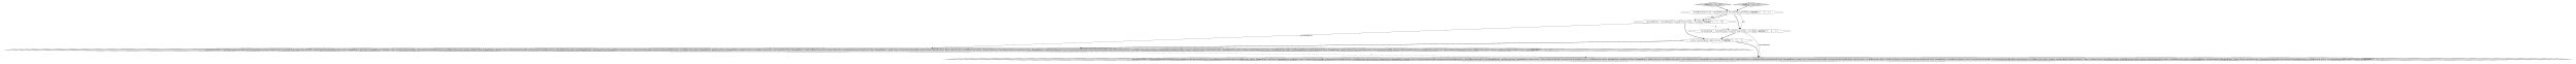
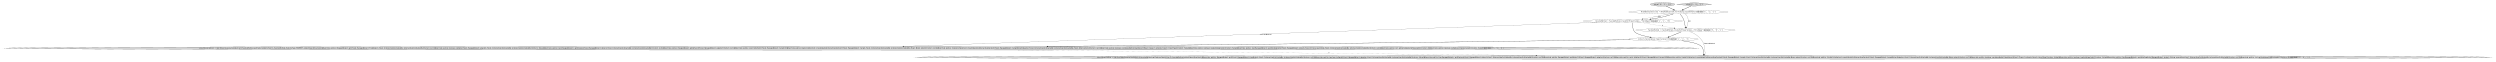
  digraph {
    fontname="JetBrains Mono"
    node [fillcolor=lightgray fontname="JetBrains Mono" shape=ellipse style=filled]
    edge [fontname="JetBrains Mono" style=bold]
    n1 [label="objectAssociation = new ObjectAssociationAbstract(facetedMethod.getFeatureIdentifier(),facetedMethod,FeatureType.PROPERTY,objectSpecification){@Override public ManagedObject get(final ManagedObject fromObject,final InteractionInitiatedBy interactionInitiatedBy){return null}@Override public boolean isEmpty(final ManagedObject adapter,final InteractionInitiatedBy interactionInitiatedBy){return false}@Override public Can<ManagedObject> getChoices(final ManagedObject object,final InteractionInitiatedBy interactionInitiatedBy){return null}@Override public ManagedObject getDefault(final ManagedObject adapter){return null}@Override public void toDefault(final ManagedObject target){}@Override public UsabilityContext createUsableInteractionContext(final ManagedObject target,final InteractionInitiatedBy interactionInitiatedBy,final Where where){return null}@Override public VisibilityContext createVisibleInteractionContext(final ManagedObject targetObjectAdapter,final InteractionInitiatedBy interactionInitiatedBy,final Where where){return null}@Override public boolean containsNonFallbackFacet(final Class<? extends Facet> facetType){return false}@Override public boolean hasAutoComplete(){return false}@Override public Can<ManagedObject> getAutoComplete(final ManagedObject object,final String searchArg,final InteractionInitiatedBy interactionInitiatedBy){return null}@Override public int getAutoCompleteMinLength(){return 0}@Override public boolean isExplicitlyAnnotated(){return false}}@@@10@@@['1', '1', '0']"]
    n2 [label="objectAssociation = new OneToOneAssociationDefault(facetedMethod.getFeatureIdentifier(),facetedMethod,objectSpecification){@Override public ManagedObject get(final ManagedObject fromObject,final InteractionInitiatedBy interactionInitiatedBy){return null}@Override public boolean isEmpty(final ManagedObject adapter,final InteractionInitiatedBy interactionInitiatedBy){return false}@Override public Can<ManagedObject> getChoices(final ManagedObject object,final InteractionInitiatedBy interactionInitiatedBy){return null}@Override public ManagedObject getDefault(final ManagedObject adapter){return null}@Override public void toDefault(final ManagedObject target){}@Override public UsabilityContext createUsableInteractionContext(final ManagedObject target,final InteractionInitiatedBy interactionInitiatedBy,Where where){return null}@Override public VisibilityContext createVisibleInteractionContext(final ManagedObject targetObjectAdapter,final InteractionInitiatedBy interactionInitiatedBy,Where where){return null}@Override public boolean containsNonFallbackFacet(final Class<? extends Facet> facetType){return false}@Override public boolean hasAutoComplete(){return false}@Override public Can<ManagedObject> getAutoComplete(ManagedObject object,String searchArg,final InteractionInitiatedBy interactionInitiatedBy){return null}@Override public int getAutoCompleteMinLength(){return 0}}@@@10@@@['0', '0', '1']"]
    n3 [fillcolor=white label="MetaModelContext mmc = MetaModelContext_forTesting.buildDefault()@@@3@@@['1', '1', '1']"]
    n4 [fillcolor=white label="facetedMethod = FacetedMethod.createForProperty(mmc,,\"firstName\")@@@4@@@['1', '1', '0']"]
    n5 [fillcolor=white label="facetedMethod = FacetedMethod.createForProperty(mmc,,\"firstName\")@@@4@@@['0', '0', '1']"]
    n6 [fillcolor=white label="context.checking(new Expectations(){})@@@5@@@['1', '1', '1']"]
-   n7 [label="setup['0', '1', '0']" shape=diamond]
+   n7 [label="setup['0', '1', '0']"]
    n8 [label="setup['0', '0', '1']" shape=diamond]
    n1 -> n2 [label=0 style=dashed]
    n3 -> n4 [label=mmc style=solid]
    n3 -> n4
    n3 -> n5 [label=mmc style=solid]
    n3 -> n5
    n4 -> n1 [label=facetedMethod style=solid]
    n4 -> n5 [label=0 style=dashed]
    n4 -> n6
    n5 -> n2 [label=facetedMethod style=solid]
    n5 -> n6
    n6 -> n1
    n6 -> n2
    n7 -> n3
    n8 -> n3
  }
